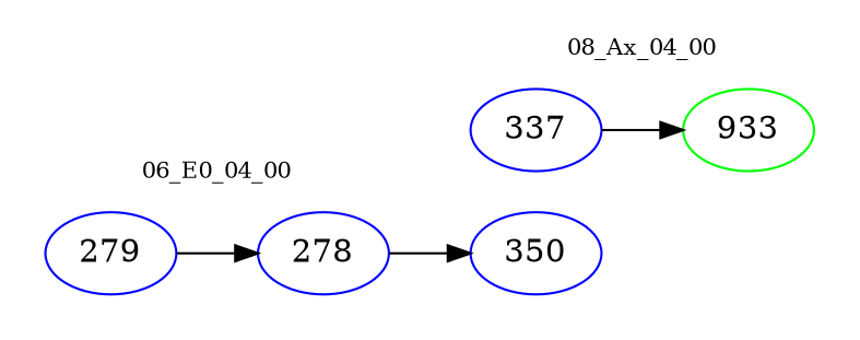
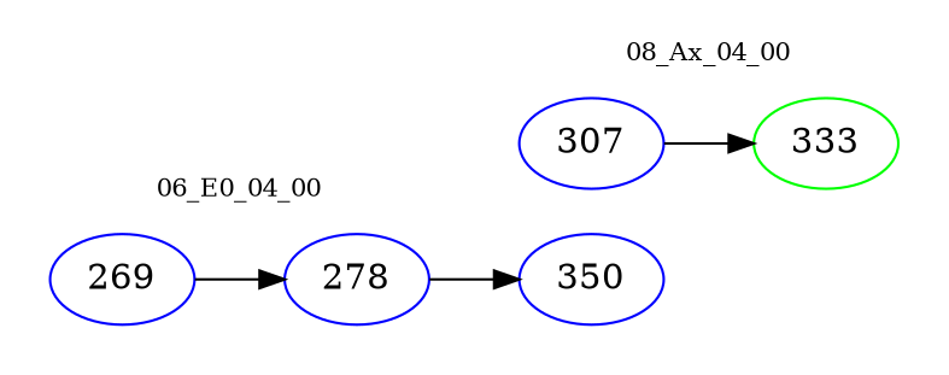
  digraph {
    rankdir=LR
    node [color=blue]
    edge [color=black]
-   n1 [label=337]
-   n2 [color=green label=933]
+   n1 [label=307]
+   n2 [color=green label=333]
    n3 [label=350]
-   n4 [label=279]
+   n4 [label=269]
    n5 [label=278]
    subgraph cluster_1 {
      color=white
      fontsize=10
      label="08_Ax_04_00"
      n1
      n2
      n3
    }
    subgraph cluster_2 {
      color=white
      fontsize=10
      label="06_E0_04_00"
      n4
      n5
    }
    n1 -> n2
    n4 -> n5
    n5 -> n3
  }
